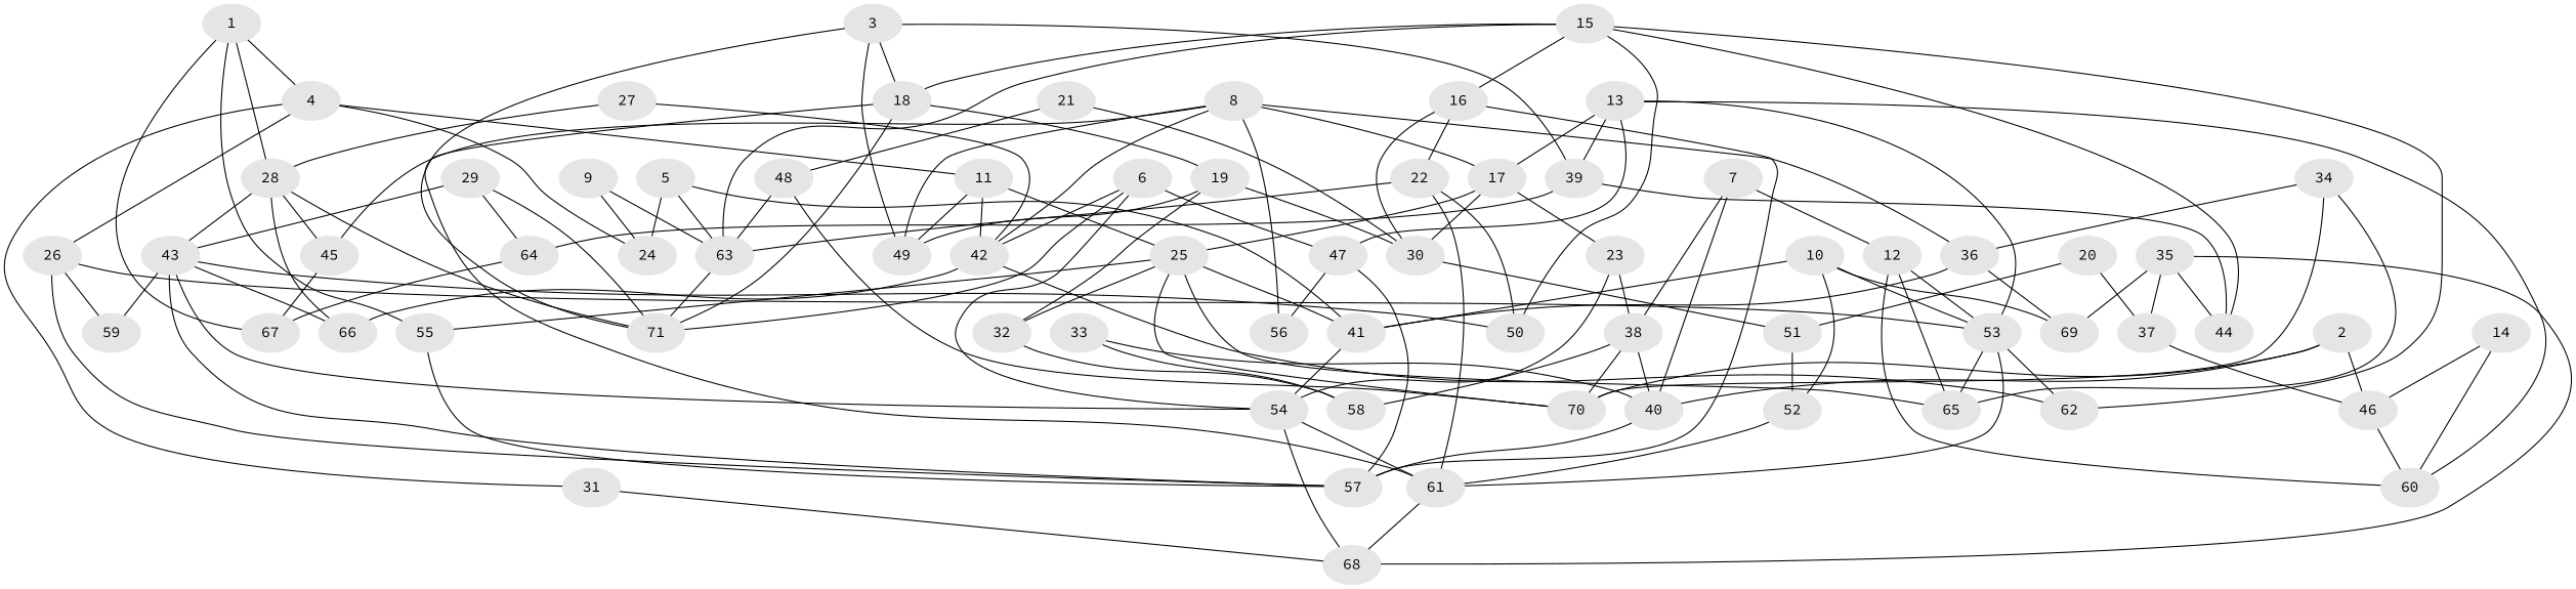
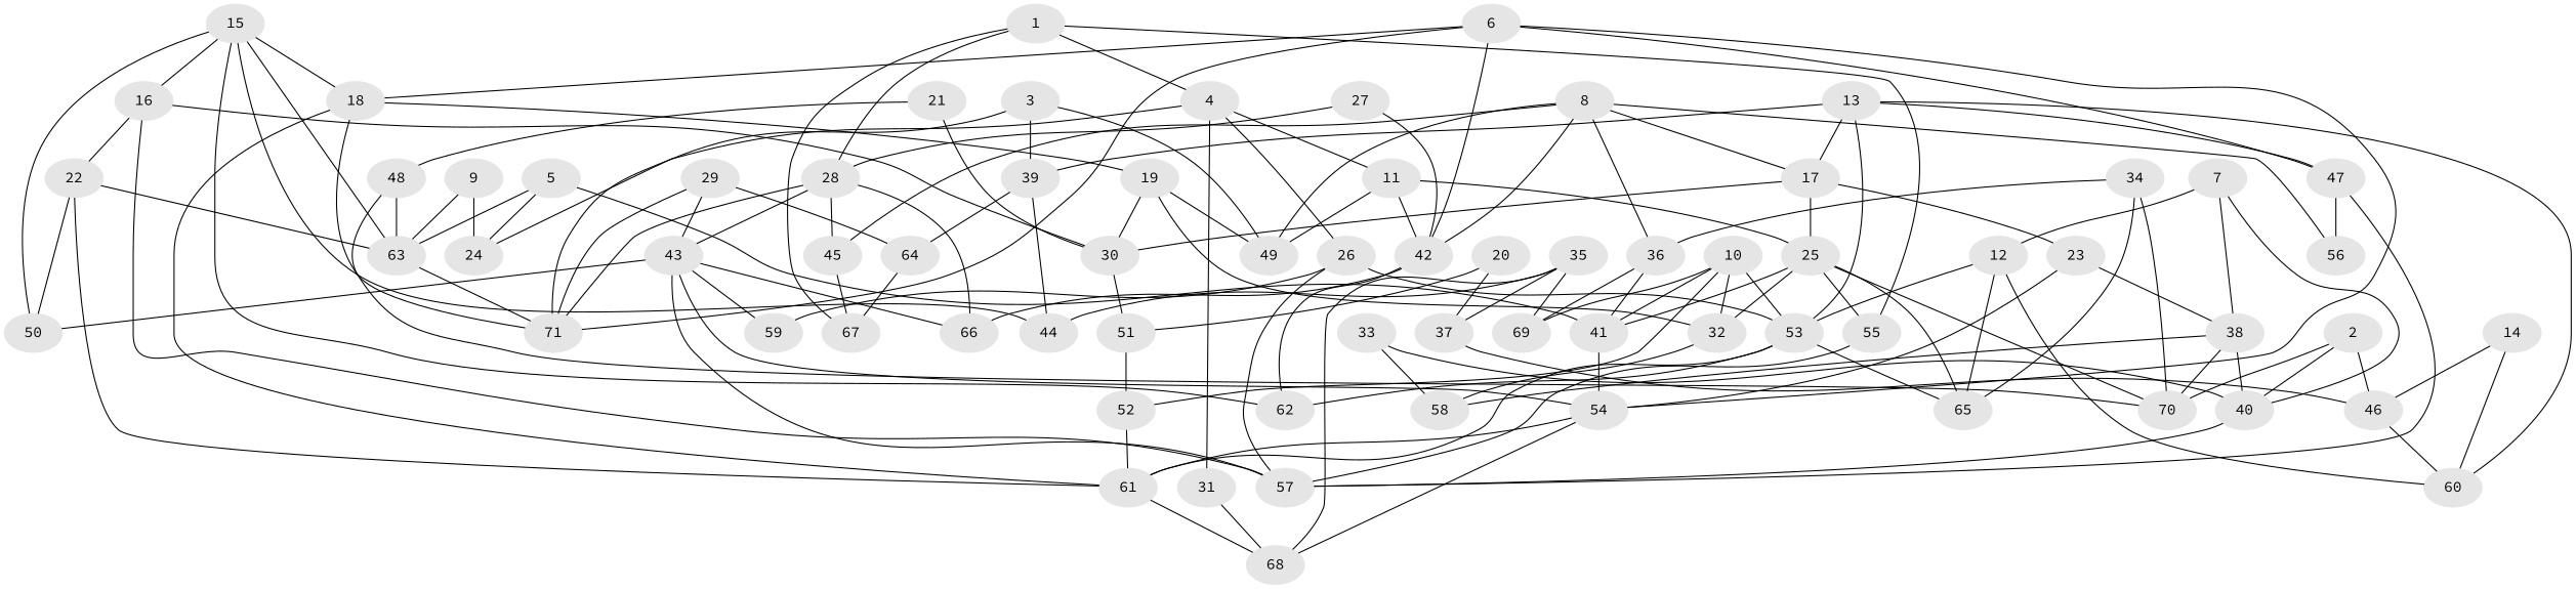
  graph {
    fontname="Source Code Pro"
    node [color=gray90 fontname="Source Code Pro" style=filled]
    edge [fontname="Source Code Pro"]
    1
    4
    28
    55
    67
    11
    24
    26
    31
    71
    45
    43
    66
    57
    2
    40
    46
    70
    60
    3
    18
    39
    49
    19
    61
    44
    64
    42
    25
    53
    59
    68
    5
    41
    63
    54
    6
    47
    62
    56
    7
    12
    38
    65
    58
    8
    17
    36
    30
    23
    69
    9
    10
    32
    52
    13
    14
    15
    16
    50
    22
    51
    20
    37
    21
    48
    27
    29
    33
    34
    35
    1 -- 4
    1 -- 28
    1 -- 55
    1 -- 67
    4 -- 11
    4 -- 24
    4 -- 26
    4 -- 31
    28 -- 71
    28 -- 45
    28 -- 43
    28 -- 66
    55 -- 57
    11 -- 49
    11 -- 42
    11 -- 25
    26 -- 57
    26 -- 53
    26 -- 59
    31 -- 68
    45 -- 67
    43 -- 66
    43 -- 57
    43 -- 59
    43 -- 54
    43 -- 50
    2 -- 40
    2 -- 46
    2 -- 70
    40 -- 57
    46 -- 60
    3 -- 71
-   3 -- 18
+   6 -- 18
    3 -- 39
    3 -- 49
    18 -- 71
    18 -- 19
    18 -- 61
    39 -- 44
    39 -- 64
    19 -- 49
    19 -- 30
    19 -- 32
    61 -- 68
    64 -- 67
    42 -- 66
    42 -- 62
    25 -- 55
    25 -- 70
    25 -- 41
    25 -- 65
    25 -- 32
    53 -- 61
    53 -- 62
    53 -- 65
    5 -- 24
    5 -- 41
    5 -- 63
    41 -- 54
    63 -- 71
    54 -- 61
    54 -- 68
    6 -- 71
    6 -- 42
    6 -- 54
    6 -- 47
    47 -- 57
    47 -- 56
    7 -- 40
    7 -- 12
    7 -- 38
    12 -- 60
    12 -- 53
    12 -- 65
    38 -- 40
    38 -- 70
    38 -- 58
    8 -- 45
    8 -- 49
    8 -- 42
    8 -- 56
    8 -- 17
    8 -- 36
    17 -- 25
    17 -- 30
    17 -- 23
    36 -- 41
    36 -- 69
    30 -- 51
    23 -- 54
    23 -- 38
    9 -- 24
    9 -- 63
    10 -- 53
    10 -- 41
    10 -- 69
+   10 -- 32
    10 -- 52
    32 -- 58
    52 -- 61
    13 -- 60
    13 -- 39
    13 -- 53
    13 -- 47
    13 -- 17
    14 -- 46
    14 -- 60
    15 -- 18
    15 -- 44
    15 -- 63
    15 -- 62
    15 -- 16
    15 -- 50
    16 -- 57
    16 -- 30
    16 -- 22
    22 -- 61
    22 -- 63
    22 -- 50
    51 -- 52
    20 -- 51
    20 -- 37
    37 -- 46
    21 -- 30
    21 -- 48
    48 -- 70
    48 -- 63
    27 -- 28
    27 -- 42
    29 -- 71
    29 -- 43
    29 -- 64
    33 -- 40
    33 -- 58
    34 -- 70
    34 -- 65
    34 -- 36
    35 -- 44
    35 -- 68
    35 -- 69
    35 -- 37
  }
